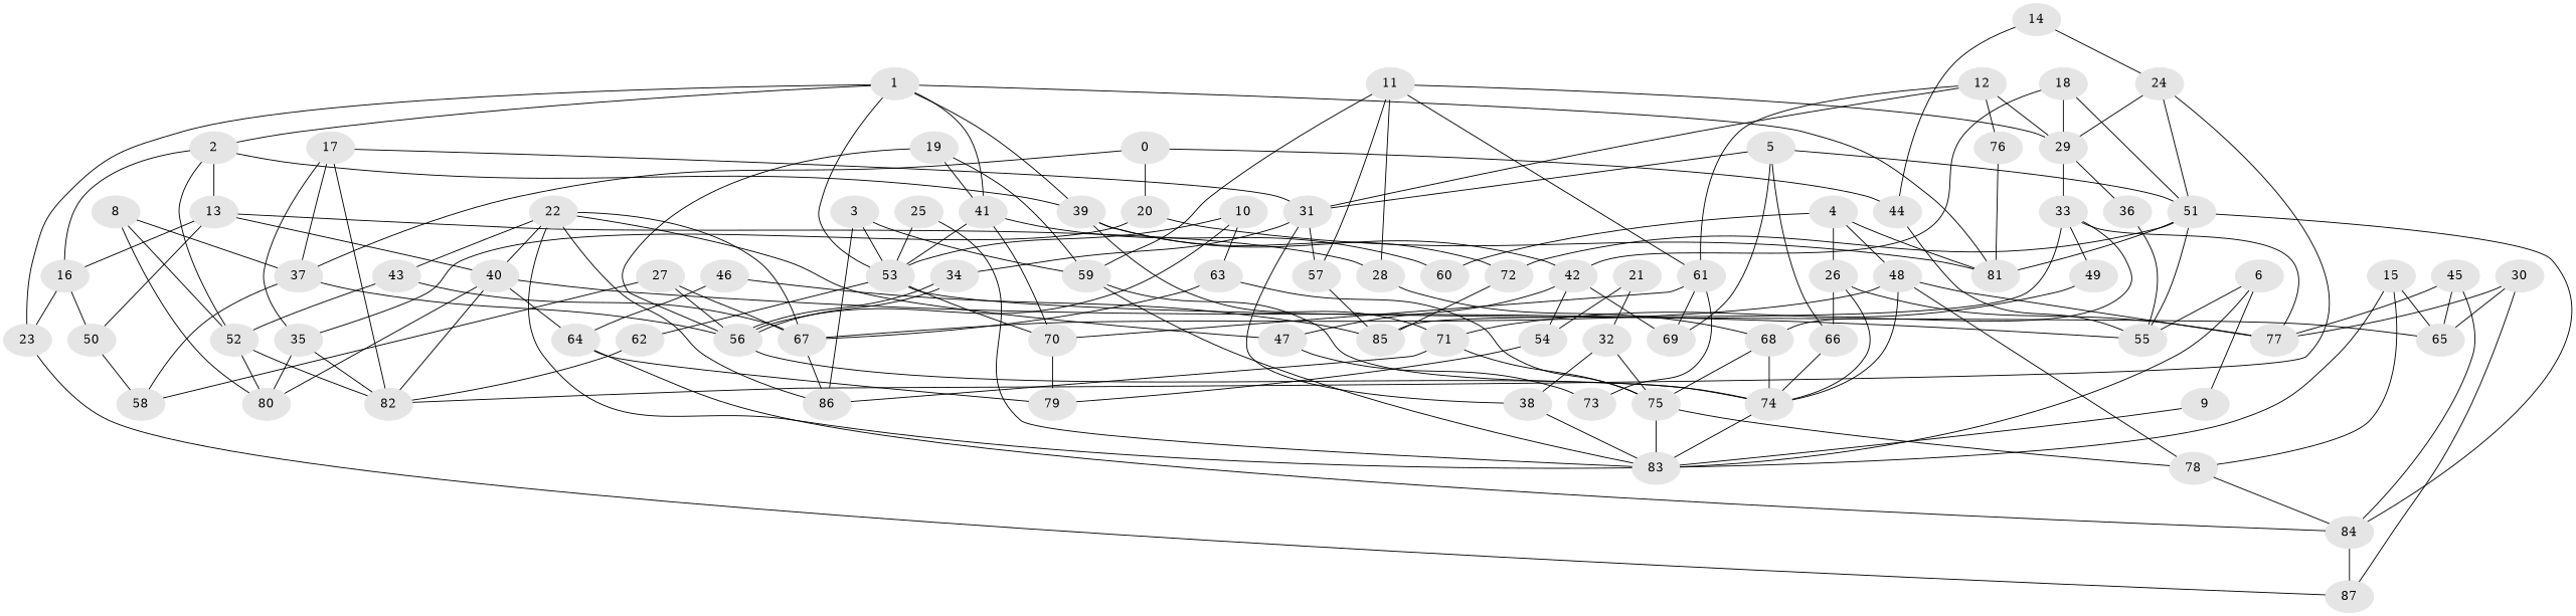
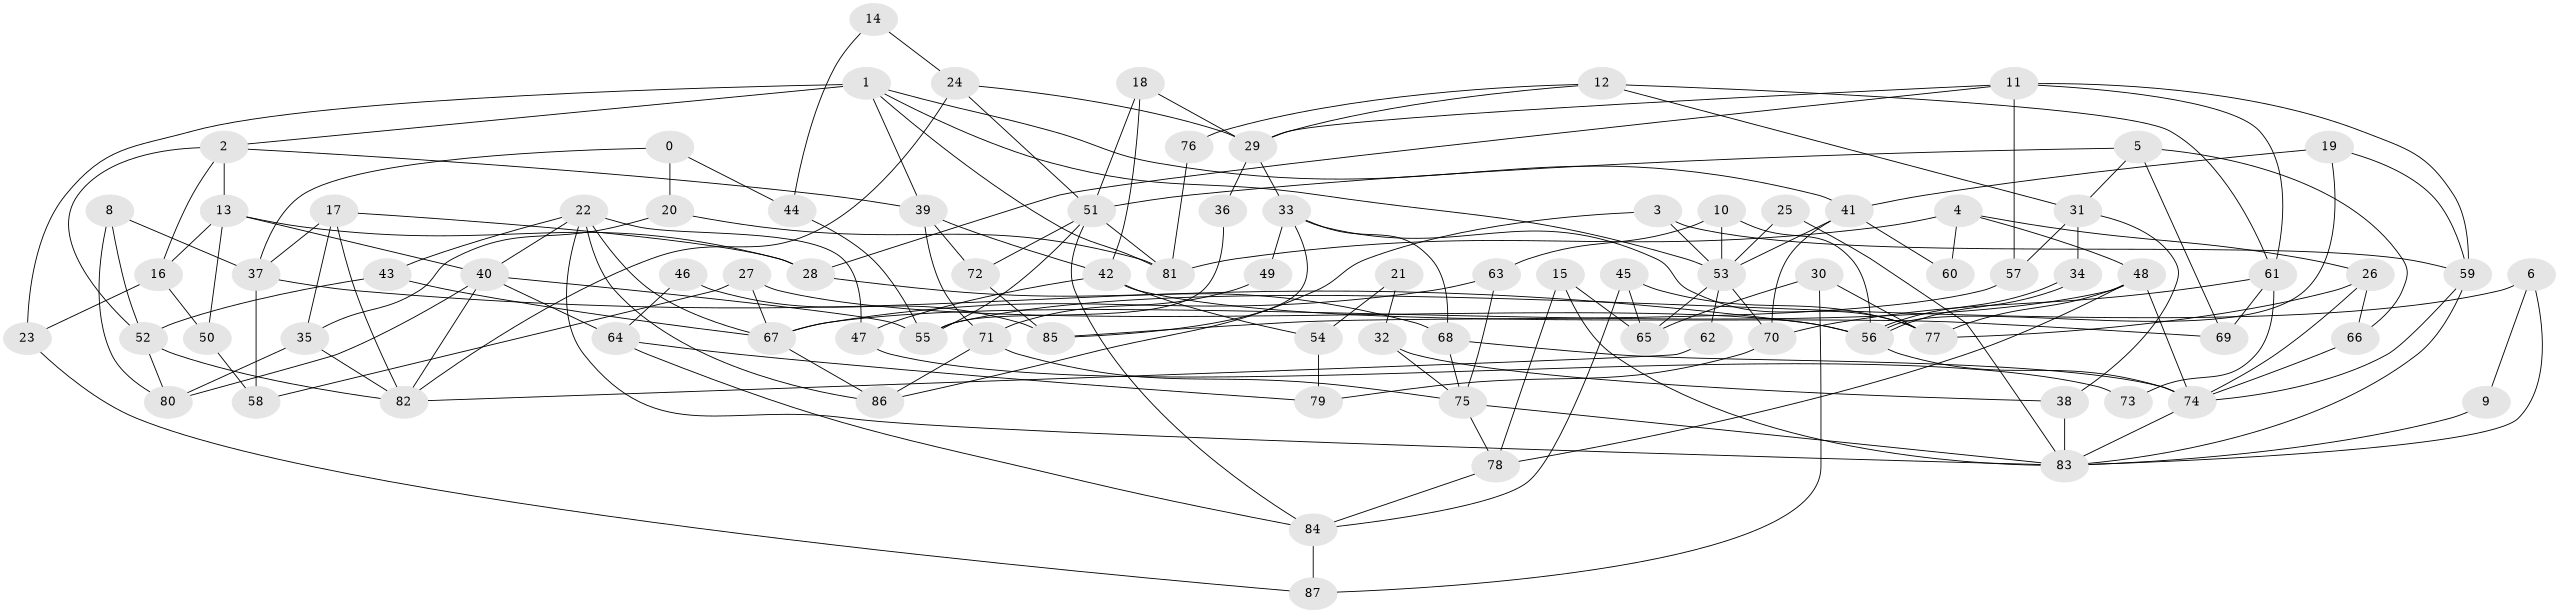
  graph {
    node [color=gray90 style=filled]
    1
    2
    23
    39
    41
    53
    81
    13
    16
    52
    87
    42
    71
    72
    60
    70
    65
    62
    28
    40
    50
    80
    82
    3
    59
    86
    83
    74
    4
    26
    48
    66
    77
    78
    67
    5
    31
    51
    69
    57
    34
    38
    55
    84
    6
    9
    n47 [label=0]
    20
    37
    44
    35
    56
    58
    8
    10
    63
    75
    11
    29
    61
    68
    33
    36
    85
    73
    12
    76
    64
    14
    24
    15
    17
    18
    54
    47
    19
    21
    32
    79
    22
    43
    25
    27
    49
    30
    45
    46
    1 -- 2
    1 -- 23
    1 -- 39
    1 -- 41
    1 -- 53
    1 -- 81
    2 -- 39
    2 -- 13
    2 -- 16
    2 -- 52
    23 -- 87
    39 -- 42
    39 -- 71
    39 -- 72
    41 -- 53
    41 -- 60
    41 -- 70
    53 -- 70
    53 -- 65
    53 -- 62
    13 -- 16
    13 -- 28
    13 -- 40
    13 -- 50
    16 -- 23
    16 -- 50
    52 -- 80
    52 -- 82
    42 -- 69
    42 -- 54
    42 -- 47
    71 -- 86
    71 -- 75
    72 -- 85
    70 -- 79
    62 -- 82
    28 -- 68
    40 -- 80
    40 -- 82
    40 -- 55
    40 -- 64
    50 -- 58
    3 -- 53
    3 -- 59
    3 -- 86
    59 -- 83
    59 -- 74
    74 -- 83
    4 -- 81
    4 -- 60
    4 -- 26
    4 -- 48
    26 -- 74
    26 -- 66
    26 -- 77
    48 -- 74
    48 -- 77
    48 -- 78
    48 -- 67
    66 -- 74
    78 -- 84
    67 -- 86
    5 -- 66
    5 -- 31
    5 -- 51
    5 -- 69
    31 -- 57
    31 -- 34
    31 -- 38
    51 -- 81
    51 -- 72
    51 -- 55
    51 -- 84
    57 -- 85
    34 -- 56
    34 -- 56
    38 -- 83
    84 -- 87
    6 -- 83
    6 -- 55
    6 -- 9
    9 -- 83
    n47 -- 20
    n47 -- 37
    n47 -- 44
    20 -- 81
    20 -- 35
    37 -- 56
    37 -- 58
    44 -- 55
    35 -- 80
    35 -- 82
    56 -- 74
    8 -- 52
    8 -- 80
    8 -- 37
    10 -- 53
    10 -- 56
    10 -- 63
    63 -- 67
    63 -- 75
    75 -- 83
    75 -- 78
    11 -- 28
    11 -- 59
    11 -- 57
    11 -- 29
    11 -- 61
    29 -- 33
    29 -- 36
    61 -- 70
    61 -- 69
    61 -- 73
    68 -- 74
    68 -- 75
    33 -- 77
    33 -- 68
    33 -- 85
    33 -- 49
    36 -- 55
    12 -- 31
    12 -- 29
    12 -- 61
    12 -- 76
    76 -- 81
    64 -- 84
    64 -- 79
    14 -- 44
    14 -- 24
    24 -- 82
    24 -- 51
    24 -- 29
    15 -- 65
    15 -- 83
    15 -- 78
    17 -- 82
-   17 -- 31
+   17 -- 28
    17 -- 37
    17 -- 35
    18 -- 42
    18 -- 51
    18 -- 29
    54 -- 79
    47 -- 73
    19 -- 41
    19 -- 59
    19 -- 56
    21 -- 54
    21 -- 32
    32 -- 38
    32 -- 75
    22 -- 40
    22 -- 86
    22 -- 83
    22 -- 67
    22 -- 47
    22 -- 43
    43 -- 52
    43 -- 67
    25 -- 53
    25 -- 83
    27 -- 67
    27 -- 56
    27 -- 58
    49 -- 71
    30 -- 87
    30 -- 65
    30 -- 77
    45 -- 65
    45 -- 77
    45 -- 84
    46 -- 85
    46 -- 64
  }
